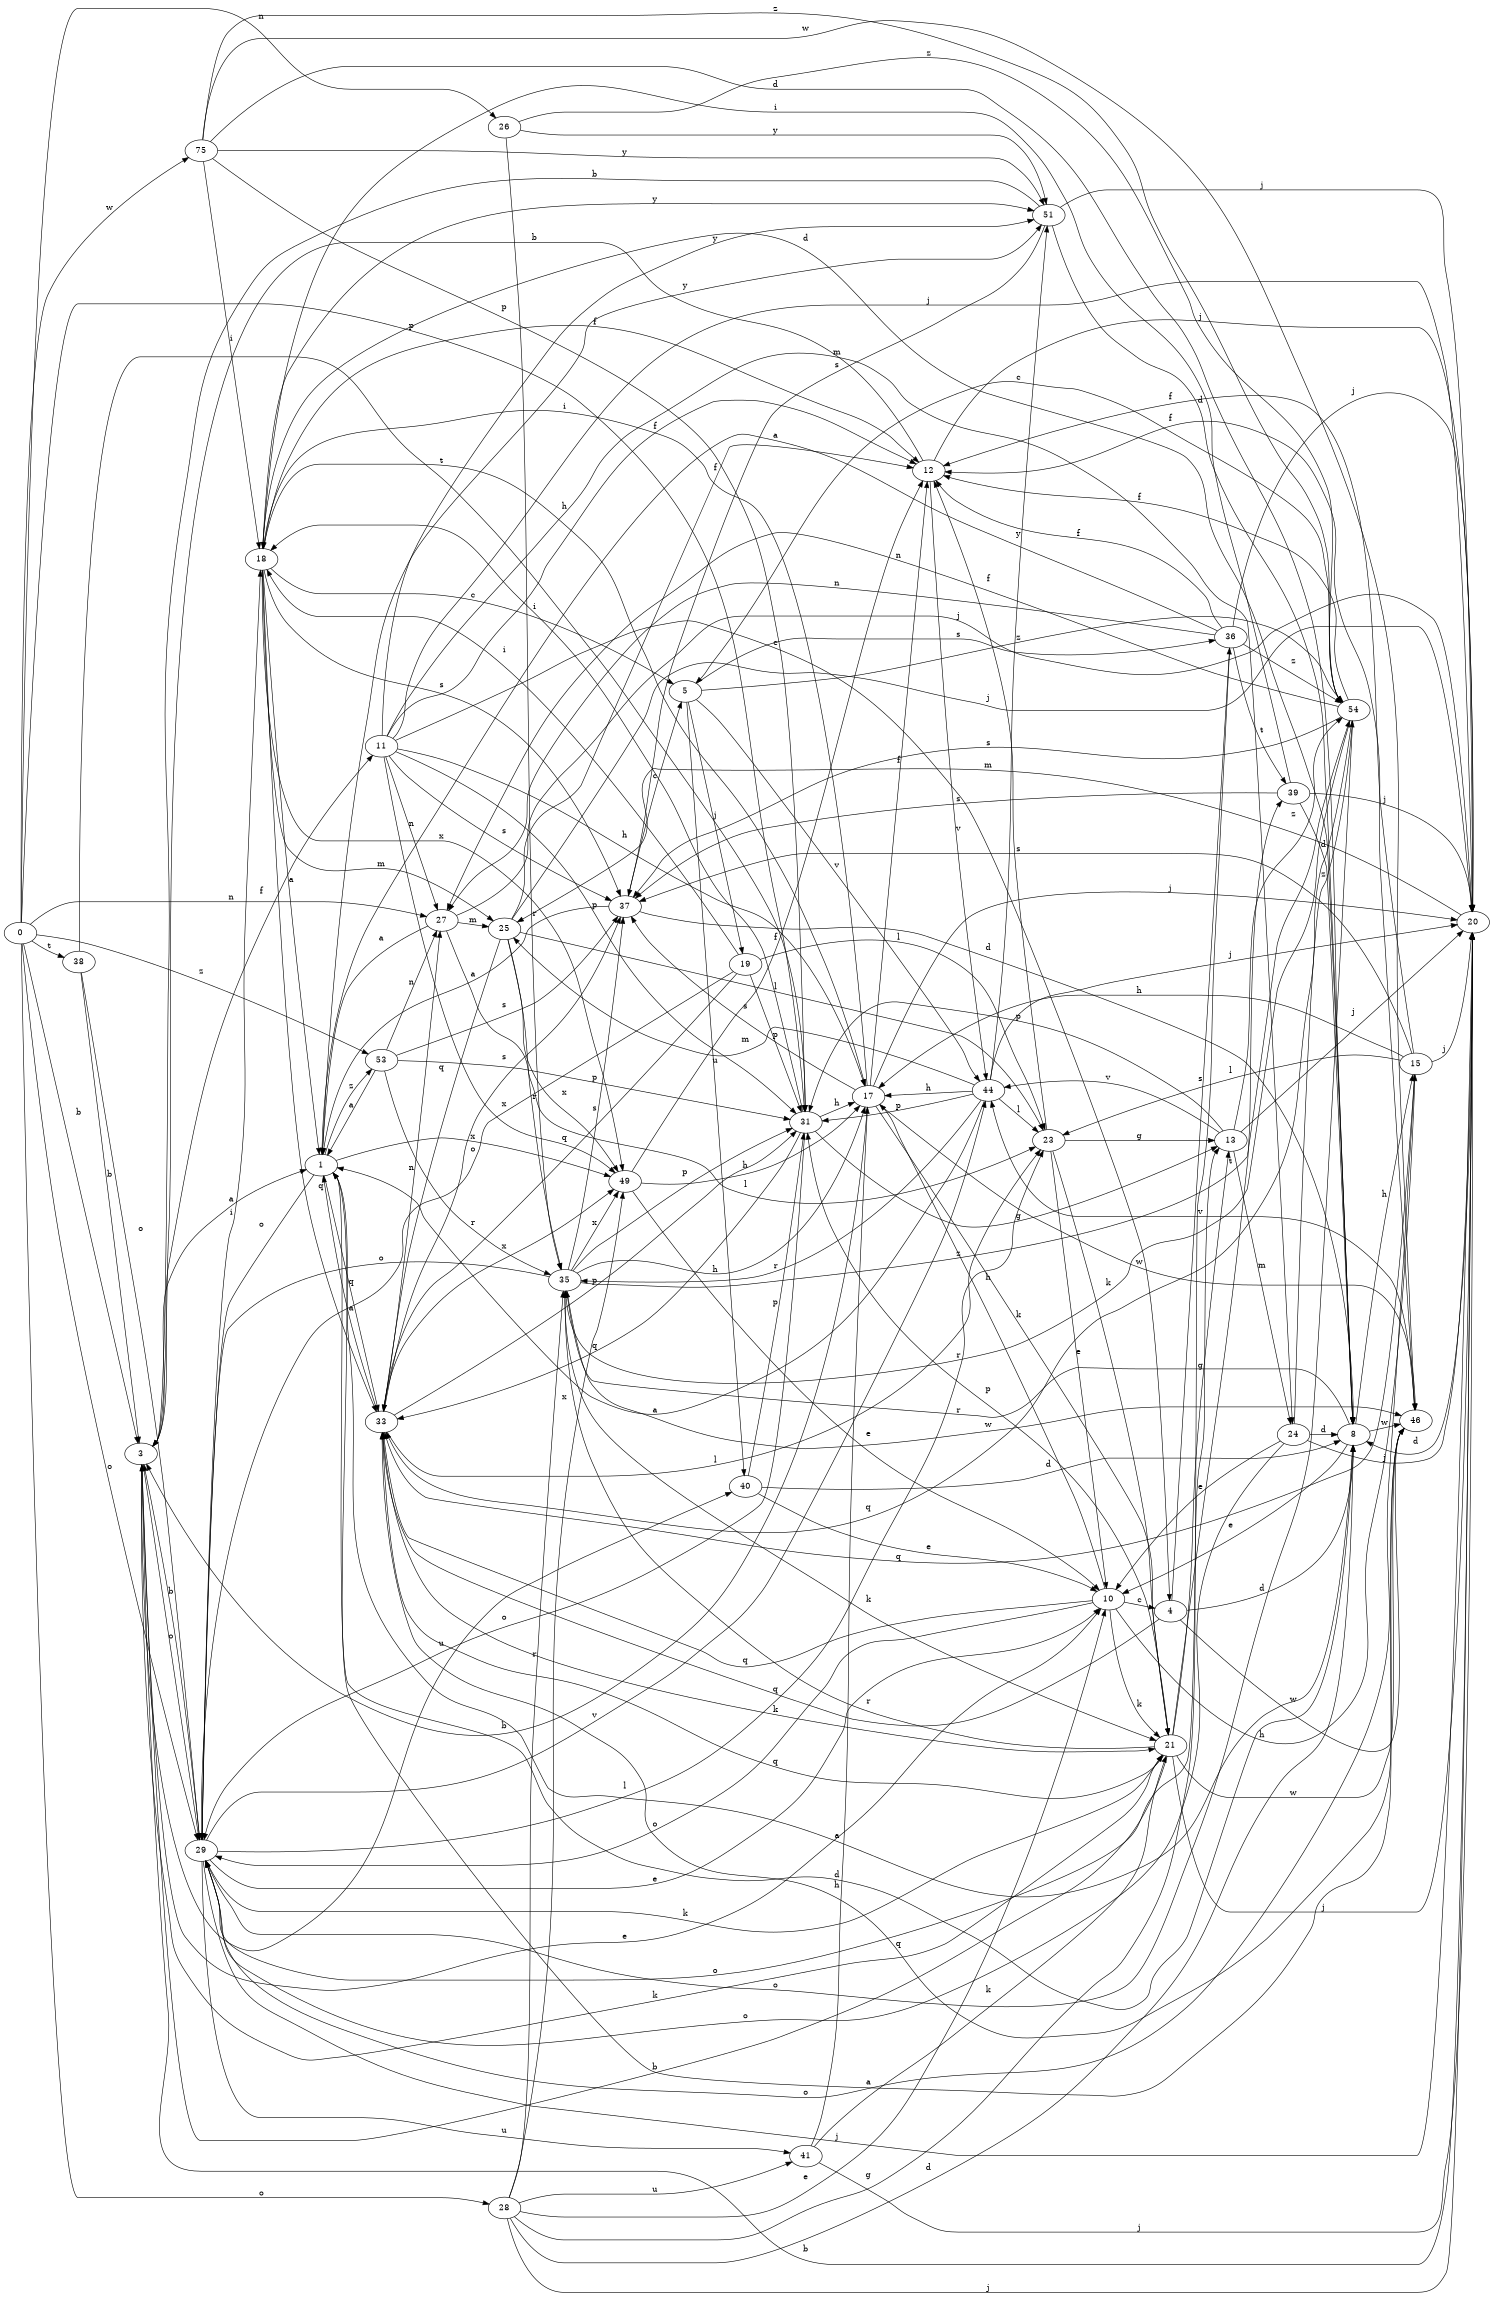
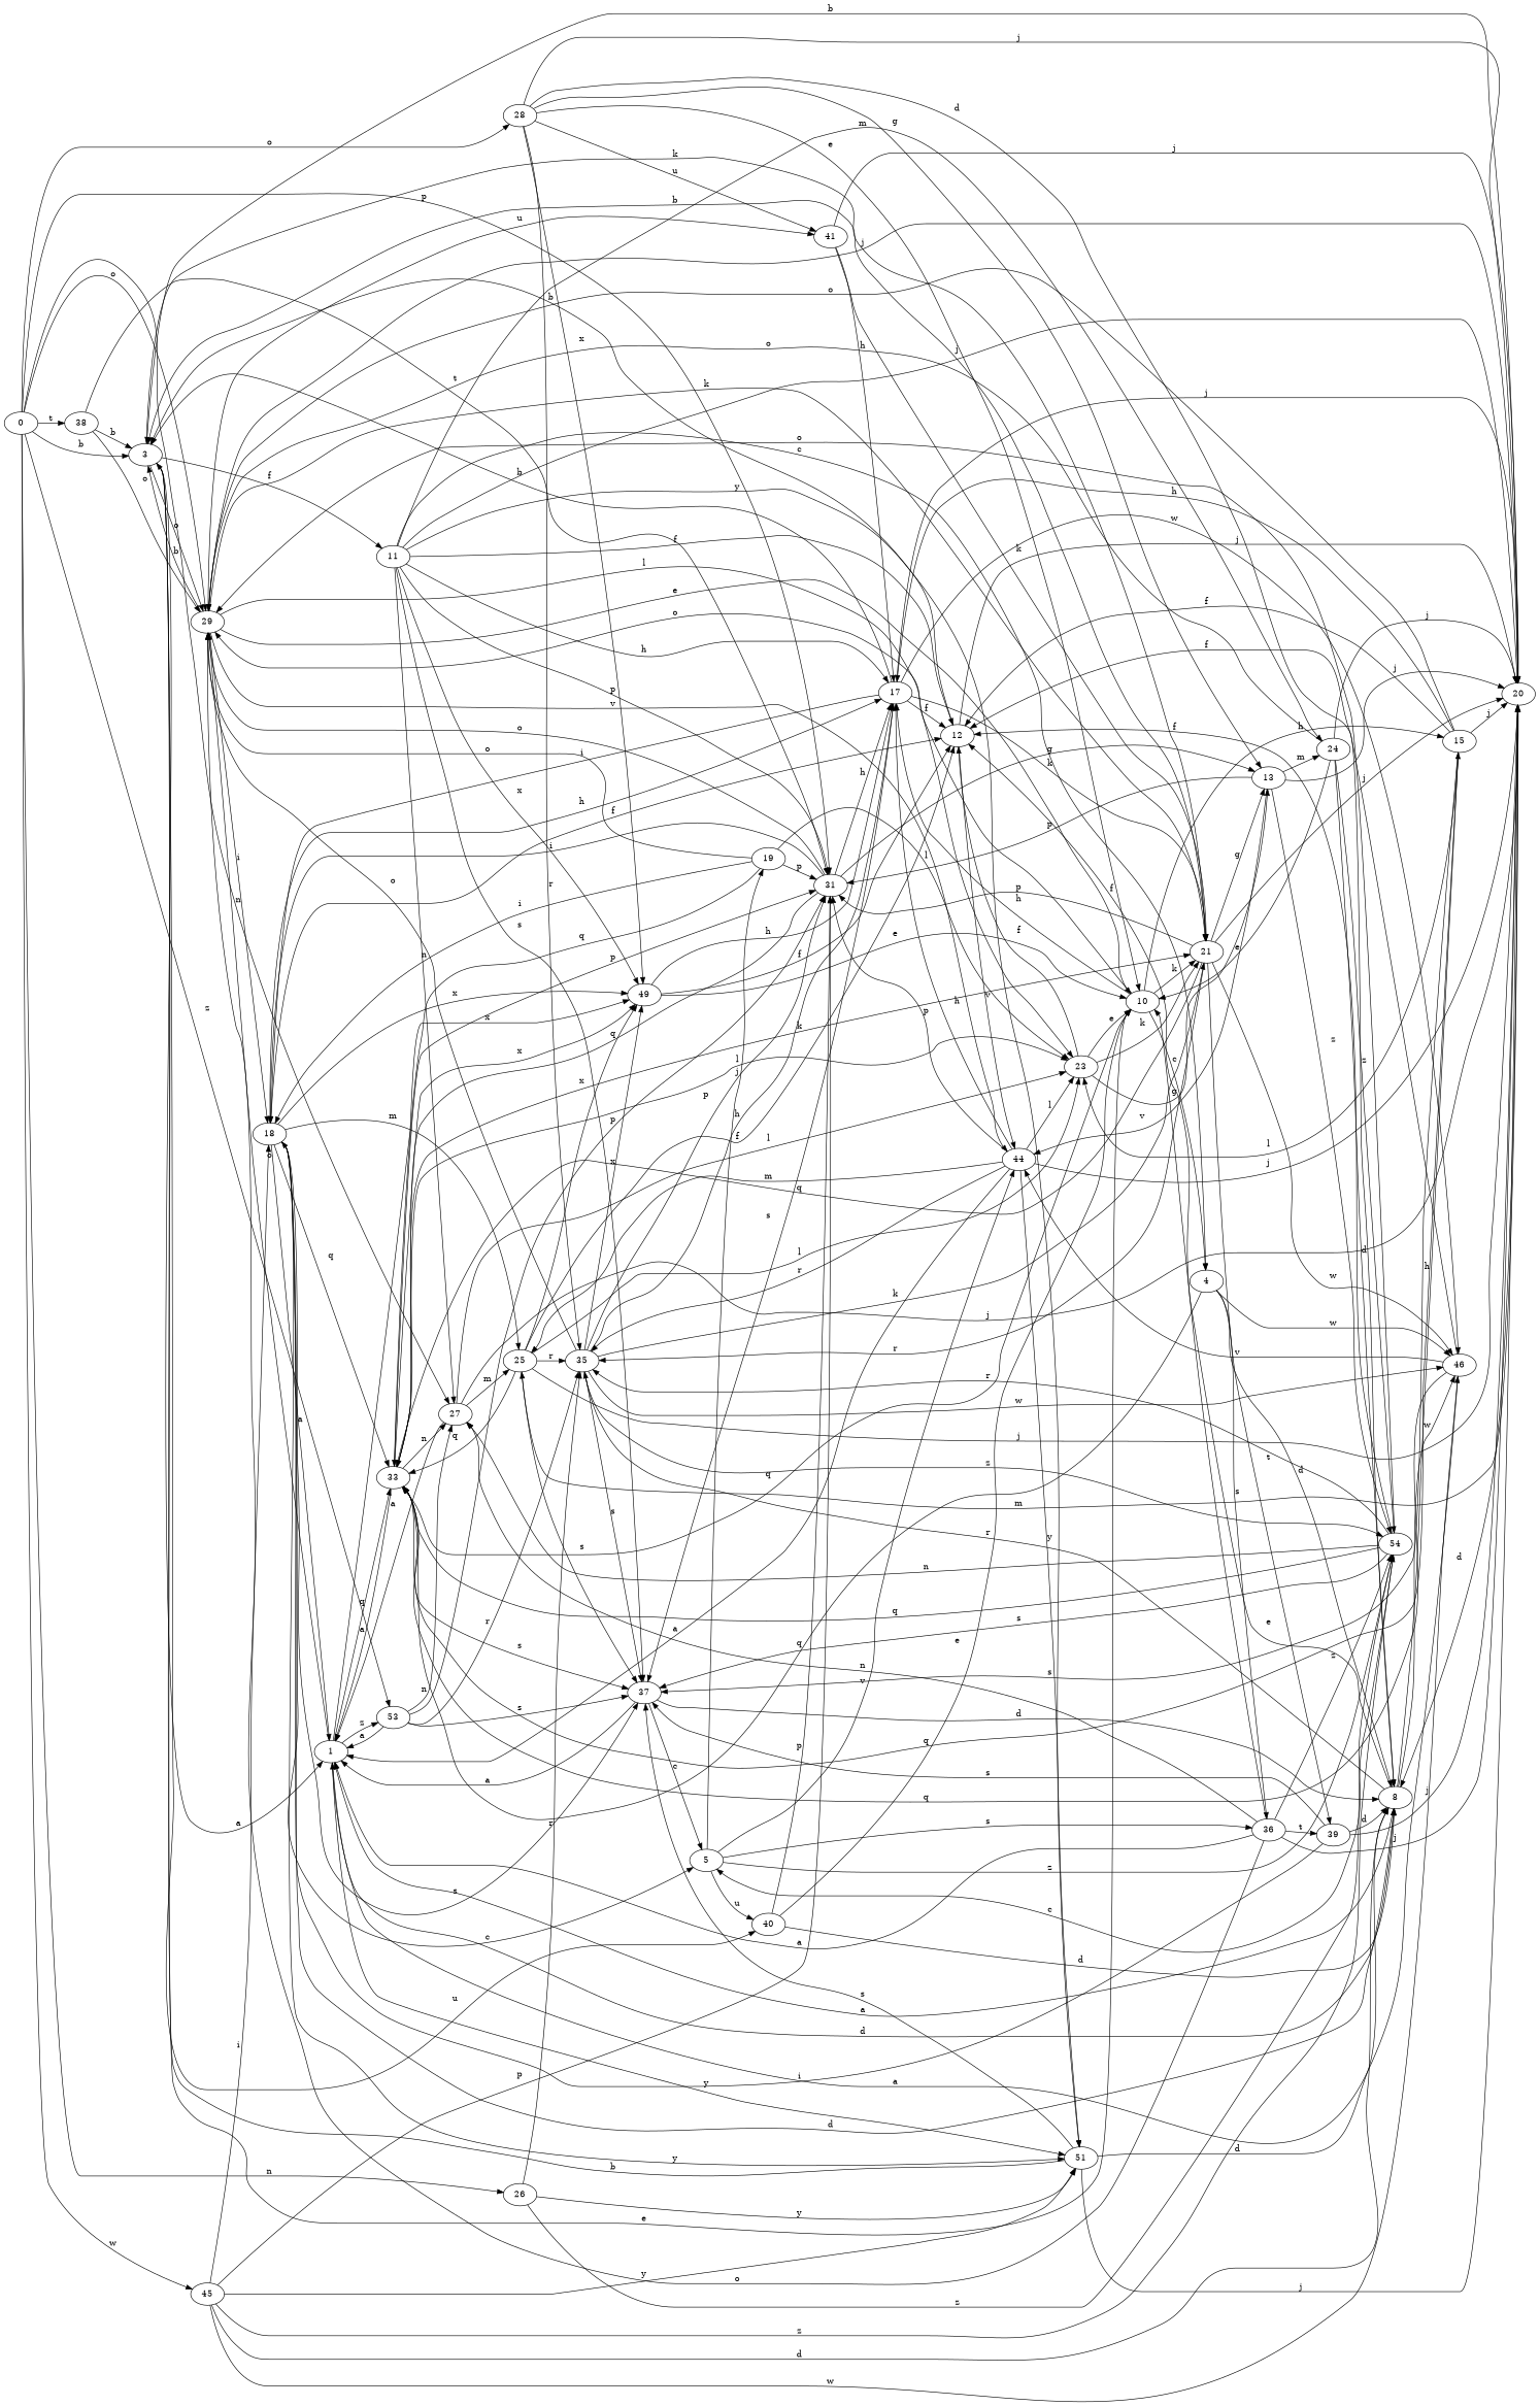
  strict digraph {
    rankdir=LR
    0
    3
    26
    27
    28
    29
    31
    38
-   45 [label=75]
+   45
    53
    1
    10
    11
    21
    40
    51
    54
    35
    20
    23
    25
    8
    49
    13
    41
    44
    18
    33
    n29 [label=17]
    46
    37
    15
    12
    4
    24
    39
    36
    5
    19
    0 -> 3 [label=b]
    0 -> 26 [label=n]
    0 -> 27 [label=n]
    0 -> 28 [label=o]
    0 -> 29 [label=o]
    0 -> 31 [label=p]
    0 -> 38 [label=t]
    0 -> 45 [label=w]
    0 -> 53 [label=z]
    3 -> 29 [label=o]
    3 -> 1 [label=a]
    3 -> 10 [label=e]
    3 -> 11 [label=f]
    3 -> 21 [label=k]
    3 -> 40 [label=u]
    26 -> 51 [label=y]
    26 -> 54 [label=z]
    26 -> 35 [label=r]
    27 -> 1 [label=a]
    27 -> 20 [label=j]
    27 -> 23 [label=l]
    27 -> 25 [label=m]
    28 -> 10 [label=e]
    28 -> 35 [label=r]
    28 -> 20 [label=j]
    28 -> 8 [label=d]
    28 -> 49 [label=x]
    28 -> 13 [label=g]
    28 -> 41 [label=u]
    29 -> 3 [label=b]
    29 -> 10 [label=e]
    29 -> 21 [label=k]
    29 -> 20 [label=j]
    29 -> 23 [label=l]
    29 -> 41 [label=u]
    29 -> 44 [label=v]
    29 -> 18 [label=i]
    31 -> 29 [label=o]
    31 -> 13 [label=g]
    31 -> 18 [label=i]
    31 -> 33 [label=q]
    31 -> n29 [label=h]
    38 -> 3 [label=b]
    38 -> 29 [label=o]
    38 -> 31 [label=t]
    45 -> 31 [label=p]
    45 -> 51 [label=y]
    45 -> 54 [label=z]
    45 -> 8 [label=d]
    45 -> 18 [label=i]
    45 -> 46 [label=w]
    53 -> 27 [label=n]
    53 -> 31 [label=p]
    53 -> 1 [label=a]
    53 -> 35 [label=r]
    53 -> 37 [label=s]
    1 -> 29 [label=o]
    1 -> 53 [label=z]
    1 -> 51 [label=y]
    1 -> 8 [label=d]
    1 -> 49 [label=x]
    1 -> 33 [label=q]
    10 -> 29 [label=o]
    10 -> 21 [label=k]
    10 -> 33 [label=q]
    10 -> n29 [label=h]
    10 -> 15 [label=h]
    10 -> 4 [label=c]
    11 -> 27 [label=n]
    11 -> 31 [label=p]
    11 -> 51 [label=y]
    11 -> 20 [label=j]
    11 -> 49 [label=x]
    11 -> n29 [label=h]
    11 -> 37 [label=s]
    11 -> 12 [label=f]
    11 -> 4 [label=c]
    11 -> 24 [label=m]
    21 -> 3 [label=b]
    21 -> 31 [label=p]
    21 -> 35 [label=r]
    21 -> 20 [label=j]
    21 -> 13 [label=g]
    21 -> 33 [label=q]
    21 -> 46 [label=w]
    21 -> 39 [label=t]
    40 -> 31 [label=p]
    40 -> 10 [label=e]
    40 -> 8 [label=d]
    51 -> 3 [label=b]
    51 -> 20 [label=j]
    51 -> 8 [label=d]
    51 -> 37 [label=s]
    54 -> 27 [label=n]
    54 -> 29 [label=o]
    54 -> 35 [label=r]
    54 -> 33 [label=q]
    54 -> 37 [label=s]
    54 -> 12 [label=f]
    54 -> 5 [label=c]
    35 -> 29 [label=o]
    35 -> 31 [label=p]
    35 -> 21 [label=k]
    35 -> 54 [label=z]
    35 -> 49 [label=x]
    35 -> n29 [label=h]
    35 -> 46 [label=w]
    35 -> 37 [label=s]
    20 -> 3 [label=b]
    20 -> 25 [label=m]
    20 -> 8 [label=d]
    23 -> 10 [label=e]
    23 -> 21 [label=k]
    23 -> 13 [label=g]
    23 -> 12 [label=f]
    25 -> 35 [label=r]
    25 -> 20 [label=j]
    25 -> 23 [label=l]
    25 -> 49 [label=x]
    25 -> 33 [label=q]
+   25 -> 37 [label=s]
    25 -> 12 [label=f]
    8 -> 1 [label=a]
    8 -> 10 [label=e]
    8 -> 35 [label=r]
    8 -> 46 [label=w]
    8 -> 15 [label=h]
    49 -> 10 [label=e]
    49 -> n29 [label=h]
    49 -> 12 [label=f]
    13 -> 31 [label=p]
    13 -> 54 [label=z]
    13 -> 20 [label=j]
    13 -> 44 [label=v]
    13 -> 24 [label=m]
    41 -> 21 [label=k]
    41 -> 20 [label=j]
    41 -> n29 [label=h]
    44 -> 31 [label=p]
    44 -> 1 [label=a]
    44 -> 51 [label=y]
    44 -> 35 [label=r]
    44 -> 20 [label=j]
    44 -> 23 [label=l]
    44 -> 25 [label=m]
    44 -> n29 [label=h]
    18 -> 1 [label=a]
    18 -> 51 [label=y]
    18 -> 25 [label=m]
    18 -> 8 [label=d]
    18 -> 49 [label=x]
    18 -> 33 [label=q]
    18 -> n29 [label=h]
    18 -> 37 [label=s]
    18 -> 12 [label=f]
    18 -> 5 [label=c]
    33 -> 27 [label=n]
    33 -> 31 [label=p]
    33 -> 1 [label=a]
    33 -> 21 [label=k]
    33 -> 23 [label=l]
    33 -> 49 [label=x]
    33 -> 37 [label=s]
    n29 -> 3 [label=b]
    n29 -> 21 [label=k]
    n29 -> 20 [label=j]
    n29 -> 18 [label=i]
    n29 -> 46 [label=w]
    n29 -> 37 [label=s]
    n29 -> 12 [label=f]
    46 -> 1 [label=a]
    46 -> 44 [label=v]
    46 -> 33 [label=q]
    46 -> 12 [label=f]
    37 -> 1 [label=a]
    37 -> 8 [label=d]
    37 -> 5 [label=c]
    15 -> 29 [label=o]
    15 -> 20 [label=j]
    15 -> 23 [label=l]
    15 -> 33 [label=q]
    15 -> n29 [label=h]
    15 -> 37 [label=s]
    15 -> 12 [label=f]
    12 -> 3 [label=b]
    12 -> 20 [label=j]
    12 -> 44 [label=v]
    4 -> 8 [label=d]
    4 -> 33 [label=q]
    4 -> 46 [label=w]
    4 -> 36 [label=s]
    24 -> 29 [label=o]
    24 -> 10 [label=e]
    24 -> 54 [label=z]
    24 -> 20 [label=j]
    24 -> 8 [label=d]
    39 -> 20 [label=j]
    39 -> 8 [label=d]
    39 -> 18 [label=i]
    39 -> 37 [label=s]
    36 -> 27 [label=n]
    36 -> 29 [label=o]
    36 -> 1 [label=a]
    36 -> 54 [label=z]
    36 -> 20 [label=j]
    36 -> 12 [label=f]
    36 -> 39 [label=t]
    5 -> 40 [label=u]
    5 -> 54 [label=z]
    5 -> 44 [label=v]
    5 -> 36 [label=s]
    5 -> 19 [label=j]
    19 -> 29 [label=o]
    19 -> 31 [label=p]
    19 -> 23 [label=l]
    19 -> 18 [label=i]
    19 -> 33 [label=q]
  }
